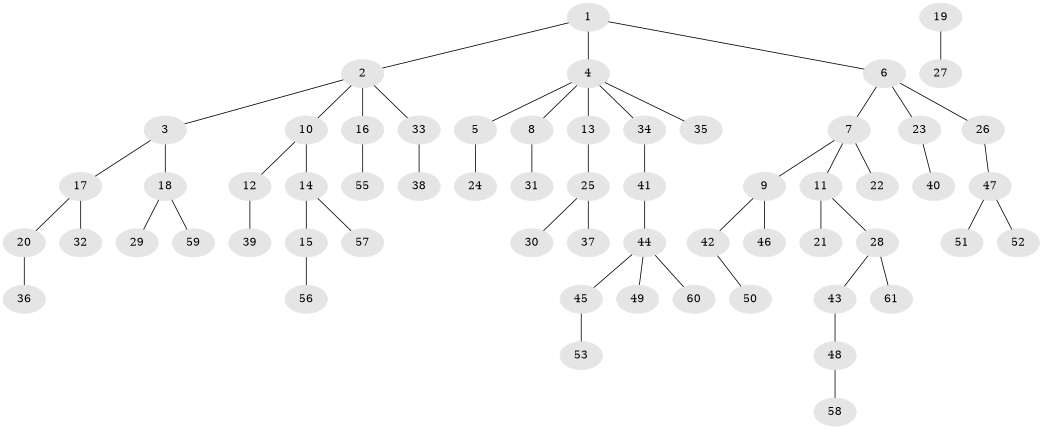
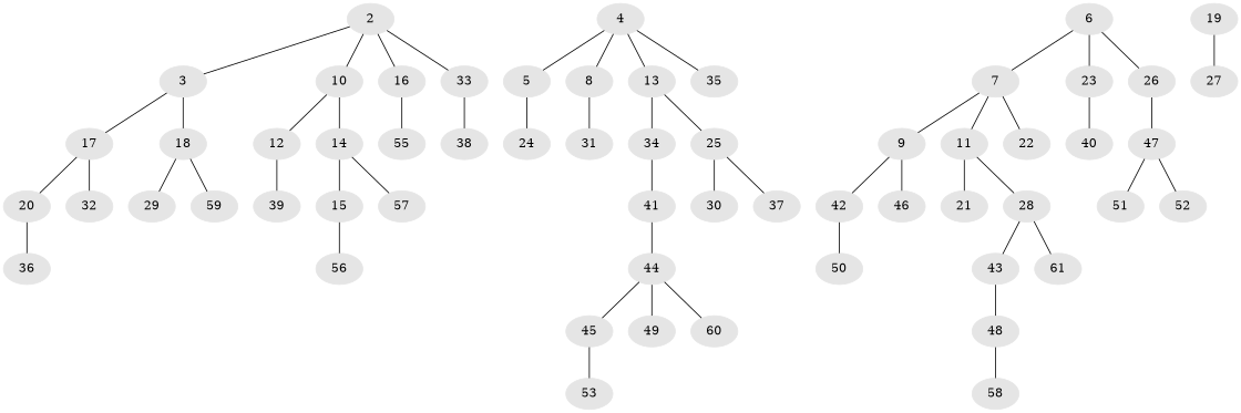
  graph {
    node [color=gray90 style=filled]
-   1
    2
    4
    6
    3
    10
    16
    33
    5
    8
    13
    34
    35
    7
    23
    26
    17
    18
    12
    14
    55
    38
    20
    32
    29
    59
    24
    31
    25
    41
    9
    11
    22
    40
    47
    42
    46
    21
    28
    50
    39
    15
    57
    43
    61
    30
    37
    56
    19
    27
    36
    51
    52
    48
    44
    45
    49
    60
    58
    53
-   1 -- 2
-   1 -- 4
-   1 -- 6
    2 -- 3
    2 -- 10
    2 -- 16
    2 -- 33
    4 -- 5
    4 -- 8
    4 -- 13
-   4 -- 34
+   13 -- 34
    4 -- 35
    6 -- 7
    6 -- 23
    6 -- 26
    3 -- 17
    3 -- 18
    10 -- 12
    10 -- 14
    16 -- 55
    33 -- 38
    5 -- 24
    8 -- 31
    13 -- 25
    34 -- 41
    7 -- 9
    7 -- 11
    7 -- 22
    23 -- 40
    26 -- 47
    17 -- 20
    17 -- 32
    18 -- 29
    18 -- 59
    12 -- 39
    14 -- 15
    14 -- 57
    20 -- 36
    25 -- 30
    25 -- 37
    41 -- 44
    9 -- 42
    9 -- 46
    11 -- 21
    11 -- 28
    47 -- 51
    47 -- 52
    42 -- 50
    28 -- 43
    28 -- 61
    15 -- 56
    43 -- 48
    19 -- 27
    48 -- 58
    44 -- 45
    44 -- 49
    44 -- 60
    45 -- 53
  }
